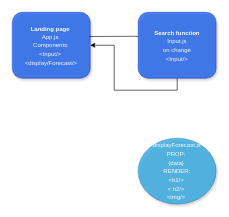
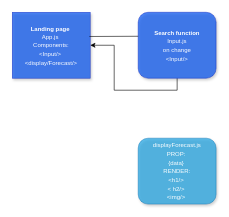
  <mxCell id="0" />
  <mxCell id="1" parent="0" />
- <mxCell id="2" value="&lt;font style=&quot;font-size: 10px&quot;&gt;&lt;b&gt;Landing page&amp;nbsp;&lt;/b&gt;&lt;br&gt;App.js&amp;nbsp;&lt;br&gt;Components:&lt;br&gt;&amp;lt;Input/&amp;gt;&amp;nbsp;&lt;br&gt;&amp;lt;display/Forecast/&amp;gt;&lt;br&gt;&lt;/font&gt;" style="rounded=1;whiteSpace=wrap;html=1;fillColor=#0050ef;strokeColor=#001DBC;fontColor=#ffffff;opacity=70;glass=0;sketch=0;shadow=1;" parent="1" vertex="1"><mxGeometry x="20" y="20" width="130" height="110" as="geometry" /></mxCell>
- <mxCell id="3" value="&lt;font style=&quot;font-size: 10px&quot;&gt;displayForecast.js&lt;br&gt;PROP:&amp;nbsp;&lt;br&gt;{data}&amp;nbsp;&lt;br&gt;&amp;nbsp;RENDER:&amp;nbsp;&lt;br&gt;&amp;lt;h1/&amp;gt;&amp;nbsp;&lt;br&gt;&amp;lt; h2/&amp;gt;&amp;nbsp;&lt;br&gt;&amp;lt;img/&amp;gt;&amp;nbsp;&lt;br&gt;&lt;/font&gt;" style="ellipse;whiteSpace=wrap;html=1;fillColor=#1ba1e2;strokeColor=#006EAF;fontColor=#ffffff;opacity=70;glass=0;sketch=0;shadow=1;" parent="1" vertex="1"><mxGeometry x="230" y="230" width="130" height="110" as="geometry" /></mxCell>
+ <mxCell id="2" value="&lt;font style=&quot;font-size: 10px&quot;&gt;&lt;b&gt;Landing page&amp;nbsp;&lt;/b&gt;&lt;br&gt;App.js&amp;nbsp;&lt;br&gt;Components:&lt;br&gt;&amp;lt;Input/&amp;gt;&amp;nbsp;&lt;br&gt;&amp;lt;display/Forecast/&amp;gt;&lt;br&gt;&lt;/font&gt;" style="whiteSpace=wrap;html=1;fillColor=#0050ef;strokeColor=#001DBC;fontColor=#ffffff;opacity=70;glass=0;sketch=0;shadow=1;rounded=0;" parent="1" vertex="1"><mxGeometry x="20" y="20" width="130" height="110" as="geometry" /></mxCell>
+ <mxCell id="3" value="&lt;font style=&quot;font-size: 10px&quot;&gt;displayForecast.js&lt;br&gt;PROP:&amp;nbsp;&lt;br&gt;{data}&amp;nbsp;&lt;br&gt;&amp;nbsp;RENDER:&amp;nbsp;&lt;br&gt;&amp;lt;h1/&amp;gt;&amp;nbsp;&lt;br&gt;&amp;lt; h2/&amp;gt;&amp;nbsp;&lt;br&gt;&amp;lt;img/&amp;gt;&amp;nbsp;&lt;br&gt;&lt;/font&gt;" style="rounded=1;whiteSpace=wrap;html=1;fillColor=#1ba1e2;strokeColor=#006EAF;fontColor=#ffffff;opacity=70;glass=0;sketch=0;shadow=1;" parent="1" vertex="1"><mxGeometry x="230" y="230" width="130" height="110" as="geometry" /></mxCell>
  <mxCell id="4" style="edgeStyle=orthogonalEdgeStyle;rounded=0;orthogonalLoop=1;jettySize=auto;html=1;exitX=0.5;exitY=1;exitDx=0;exitDy=0;" parent="1" source="5" target="2" edge="1"><mxGeometry relative="1" as="geometry" /></mxCell>
  <mxCell id="5" value="&lt;font style=&quot;font-size: 10px&quot;&gt;&lt;b&gt;Search function&lt;/b&gt; &lt;br&gt;Input.js&lt;br&gt;on change&lt;br&gt;&amp;lt;Input/&amp;gt;&lt;br&gt;&lt;/font&gt;" style="rounded=1;whiteSpace=wrap;html=1;fillColor=#0050ef;strokeColor=#001DBC;fontColor=#ffffff;opacity=70;glass=0;sketch=0;shadow=1;" parent="1" vertex="1"><mxGeometry x="230" y="20" width="130" height="110" as="geometry" /></mxCell>
  <mxCell id="6" value="" style="endArrow=none;html=1;exitX=0.99;exitY=0.367;exitDx=0;exitDy=0;exitPerimeter=0;" edge="1" parent="1" source="2"><mxGeometry width="50" height="50" relative="1" as="geometry"><mxPoint x="180" y="110" as="sourcePoint" /><mxPoint x="230" y="60" as="targetPoint" /></mxGeometry></mxCell>
